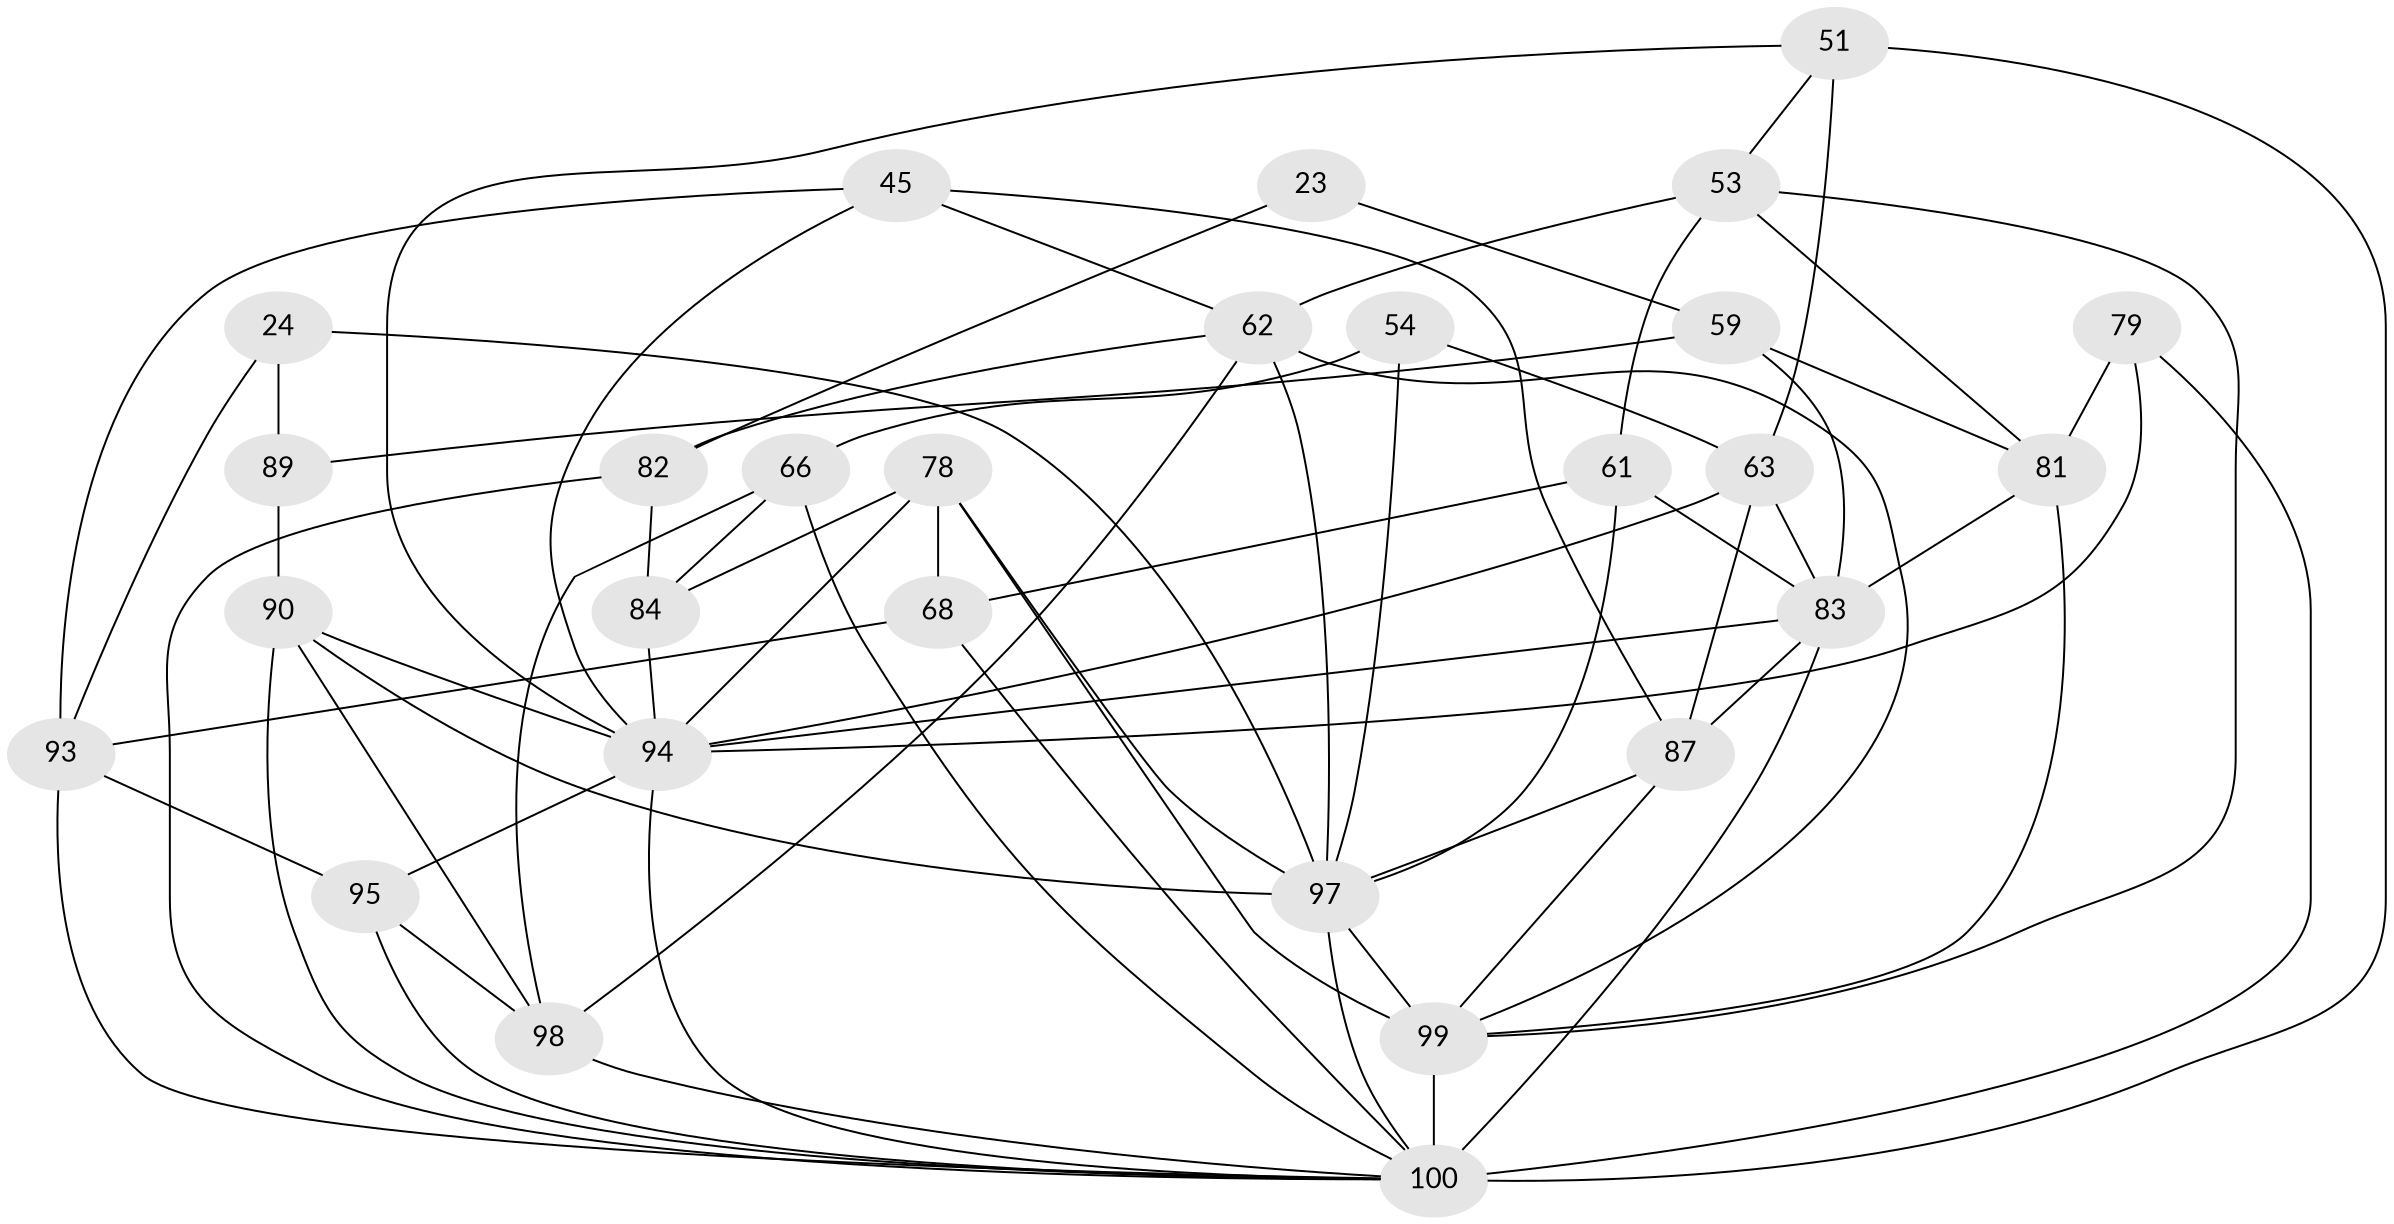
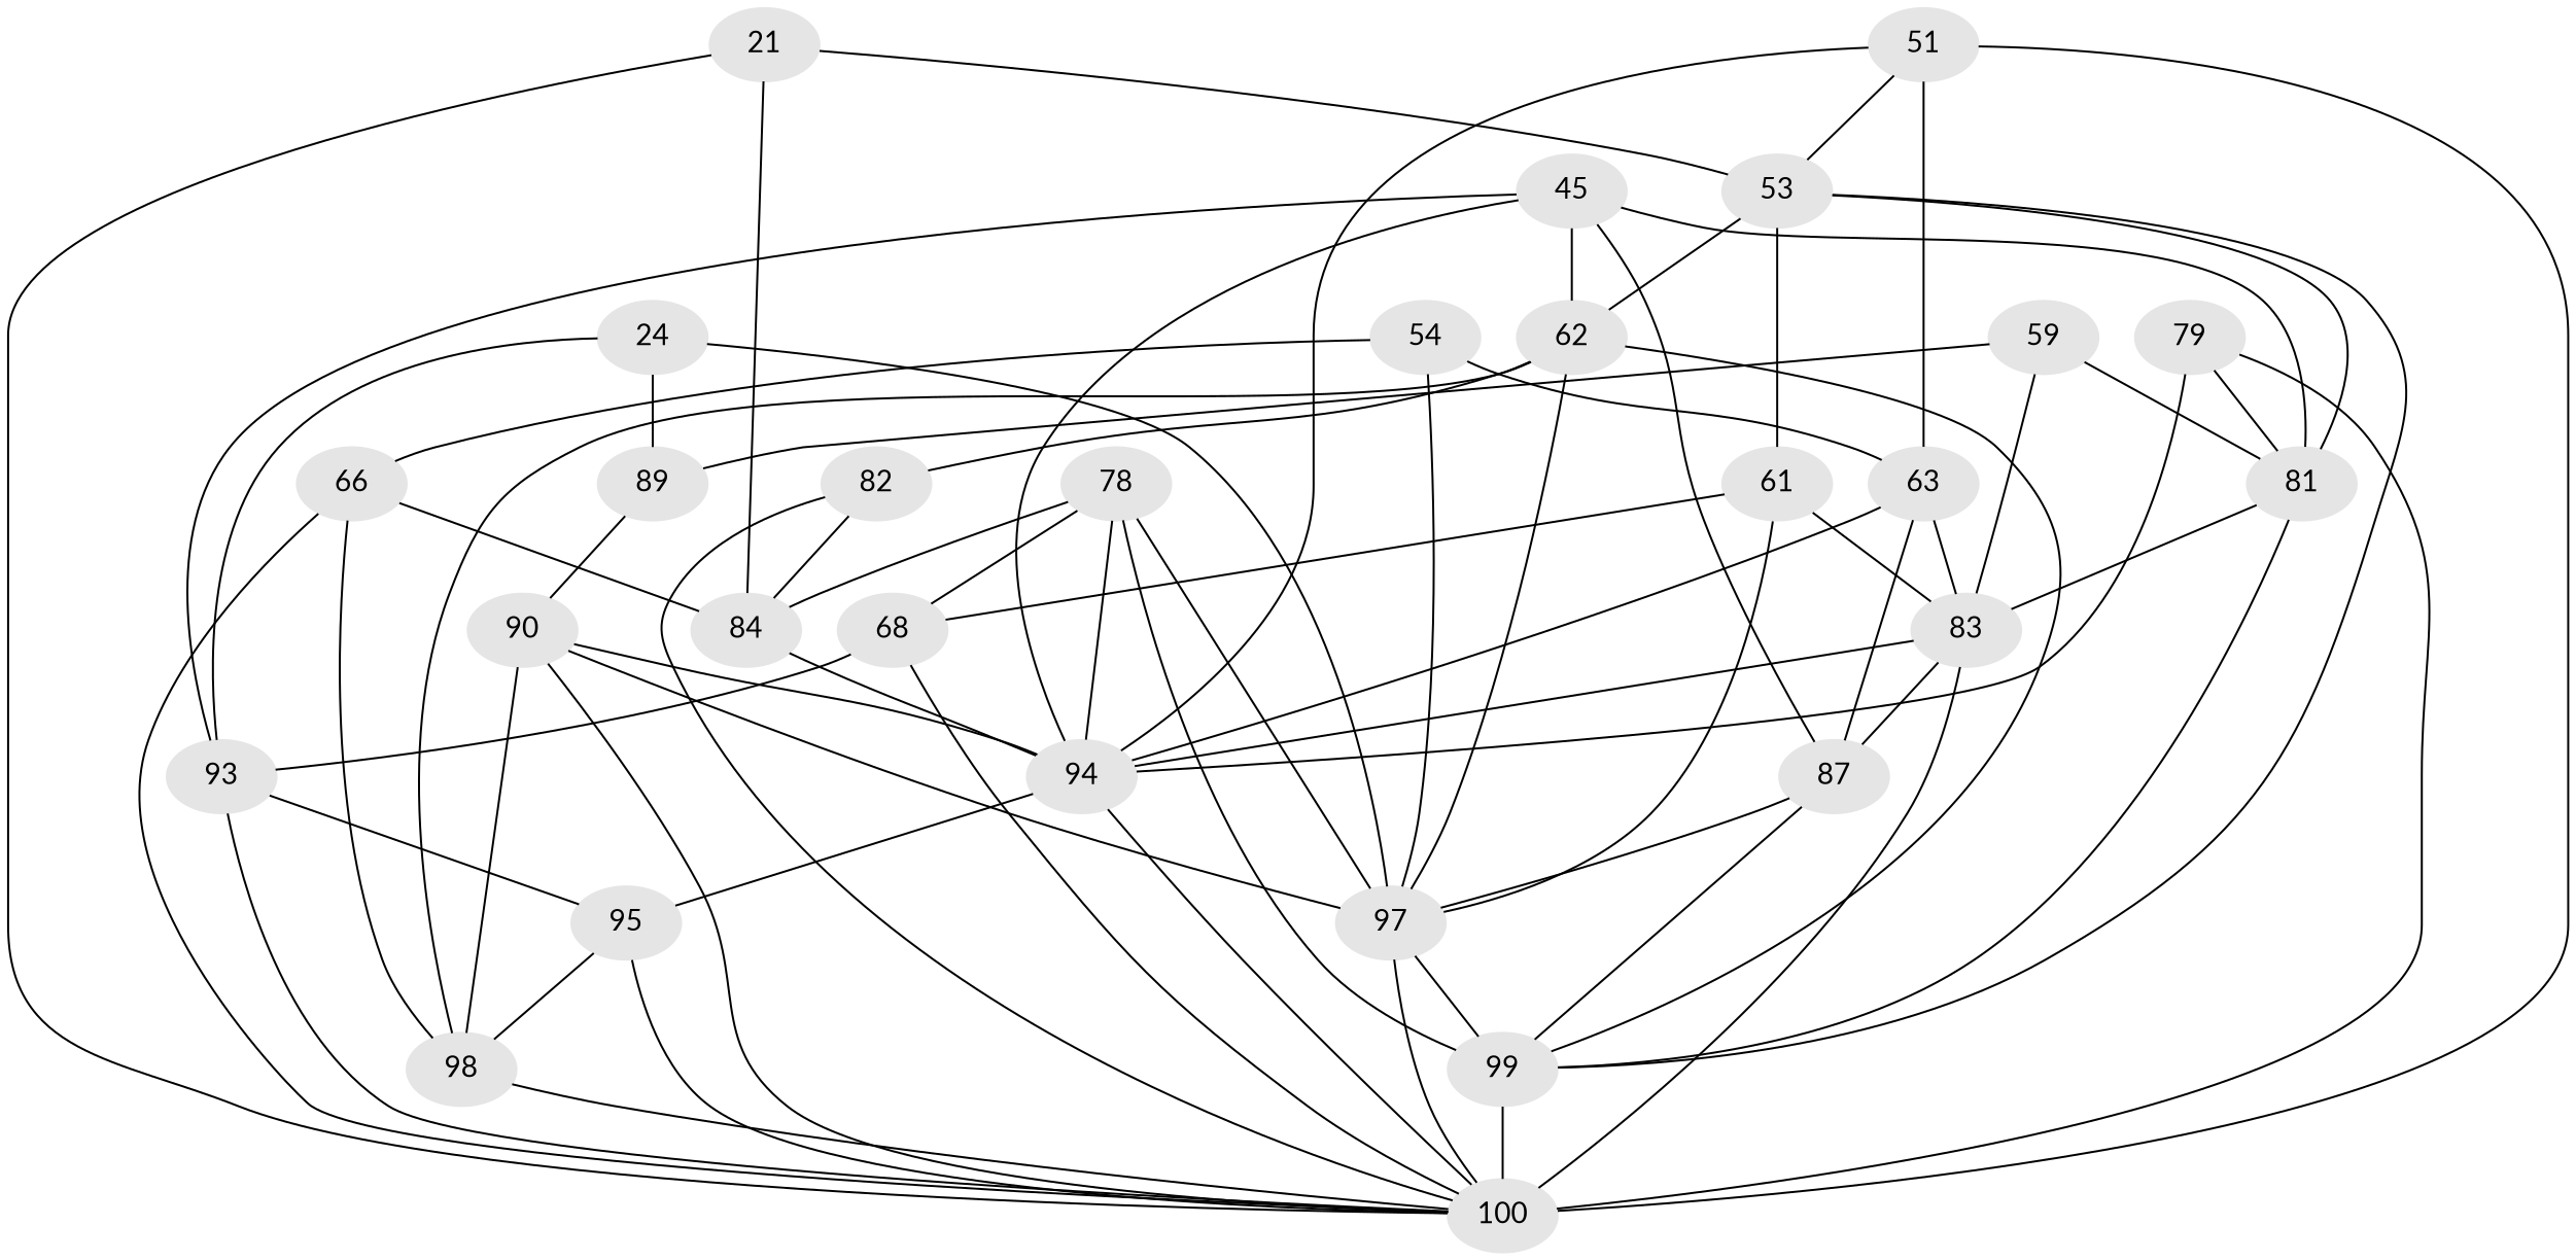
  graph {
    fontname=Lato
    node [color=gray90 fontname=Lato style=filled]
    edge [fontname=Lato]
+   21 [super="+5"]
    53 [super="+30"]
    84 [super="+40+28"]
    100 [super="+3+46+19+75+92"]
    45 [super="+29"]
    93 [super="+27"]
    94 [super="+70+60"]
    62 [super="+6+31+36"]
    81 [super="+65"]
    87 [super="+26"]
    99 [super="+35+42+96"]
    61
    59 [super="+20"]
    89 [super="+67+86"]
    83 [super="+25+56+80"]
-   23
    82 [super="+72"]
    24 [super="+13"]
    97 [super="+8+77+85"]
    90 [super="+76+34"]
    95 [super="+73"]
    n22 [label=78 super="+22"]
    68 [super="+33"]
    98 [super="+74"]
    51 [super="+48"]
    63 [super="+17"]
    54
    66 [super="+52"]
    79
+   21 -- 53 [weight=2]
+   21 -- 84 [weight=2]
+   21 -- 100
    53 -- 62
    53 -- 81
    53 -- 99
    53 -- 61
    84 -- 94
    45 -- 93 [weight=2]
    45 -- 94
    45 -- 62 [weight=2]
+   45 -- 81
    45 -- 87
    93 -- 100
    93 -- 95
    94 -- 100
    94 -- 95 [weight=3]
    62 -- 99 [weight=3]
    62 -- 82 [weight=2]
    62 -- 97
    62 -- 98
    81 -- 99
    81 -- 83 [weight=2]
    87 -- 99 [weight=2]
    87 -- 97 [weight=2]
    99 -- 100 [weight=7]
    61 -- 83
    61 -- 97
    61 -- 68
    59 -- 81 [weight=2]
    59 -- 89
    59 -- 83
    89 -- 90
    83 -- 100 [weight=5]
    83 -- 94
    83 -- 87 [weight=2]
-   23 -- 59 [weight=2]
-   23 -- 82 [weight=2]
    82 -- 84 [weight=2]
    82 -- 100
    24 -- 93
    24 -- 89
    24 -- 97 [weight=3]
    97 -- 100
    97 -- 99
    90 -- 100 [weight=2]
    90 -- 94
    90 -- 97 [weight=3]
    90 -- 98
    95 -- 100 [weight=3]
    95 -- 98
    n22 -- 84 [weight=2]
    n22 -- 94
    n22 -- 99
    n22 -- 97
    n22 -- 68
    68 -- 100 [weight=3]
    68 -- 93
    98 -- 100
    51 -- 53
    51 -- 100 [weight=3]
    51 -- 94 [weight=2]
    51 -- 63 [weight=2]
    63 -- 94
    63 -- 87
    63 -- 83
    54 -- 97
    54 -- 63
    54 -- 66 [weight=2]
    66 -- 84
    66 -- 100
    66 -- 98 [weight=2]
    79 -- 100
    79 -- 94 [weight=2]
    79 -- 81
  }
